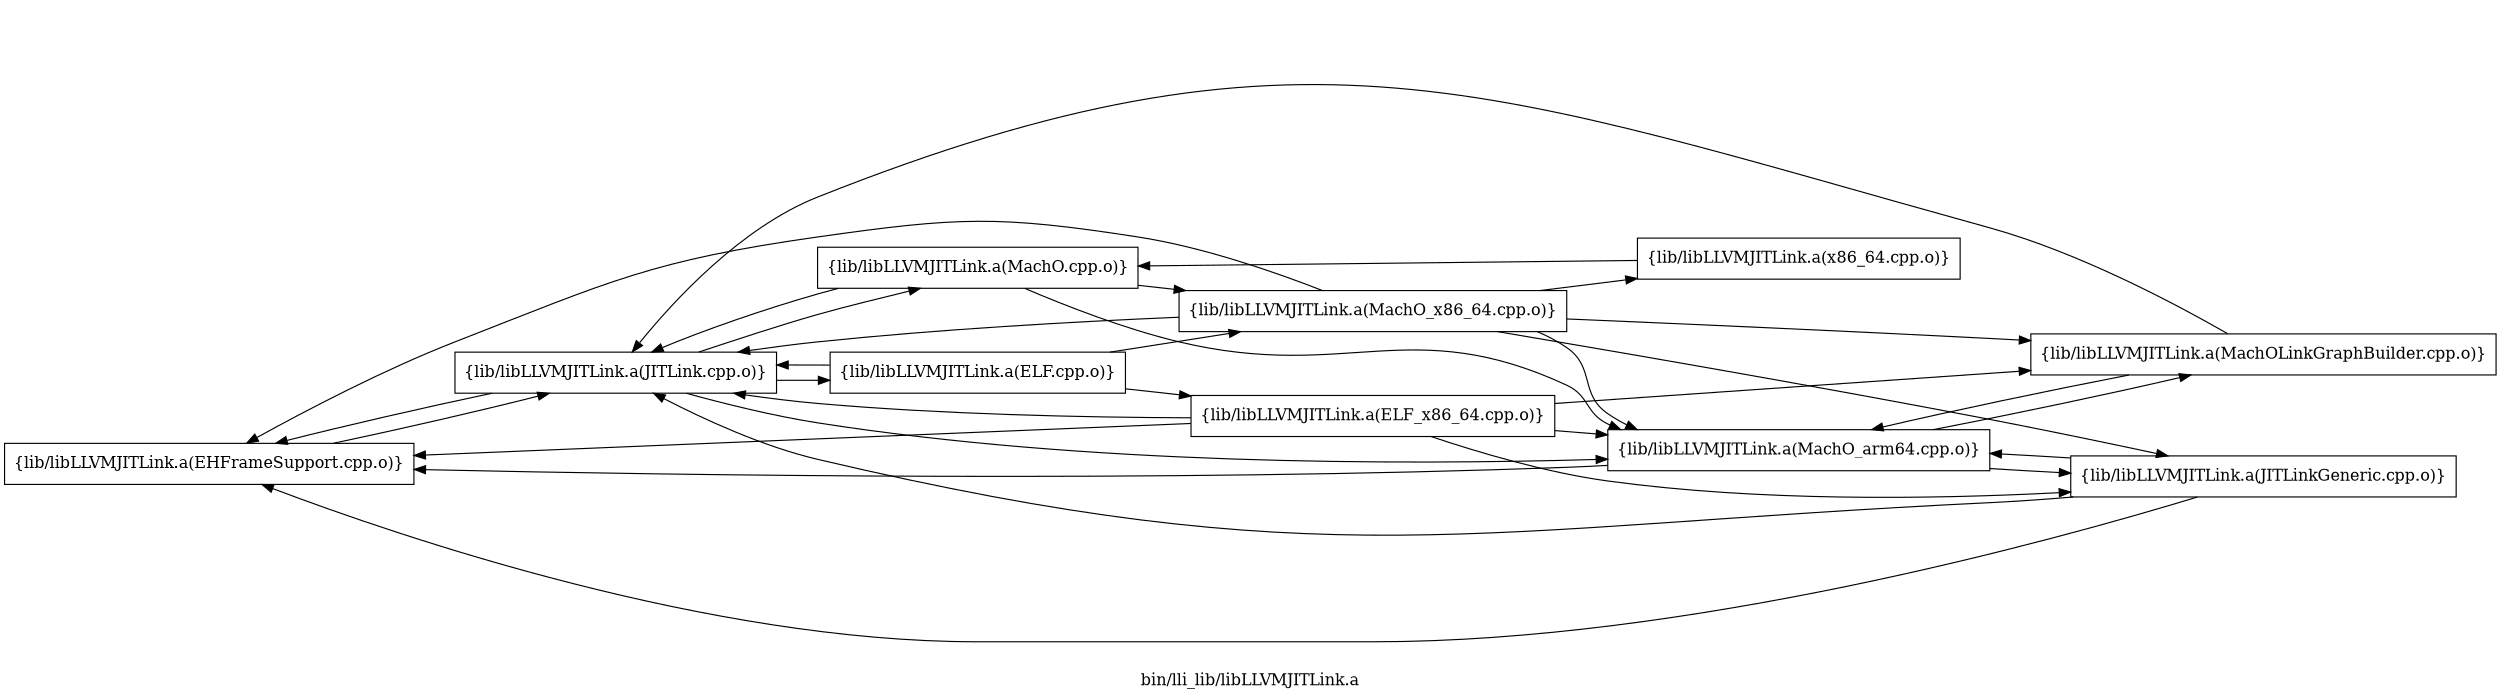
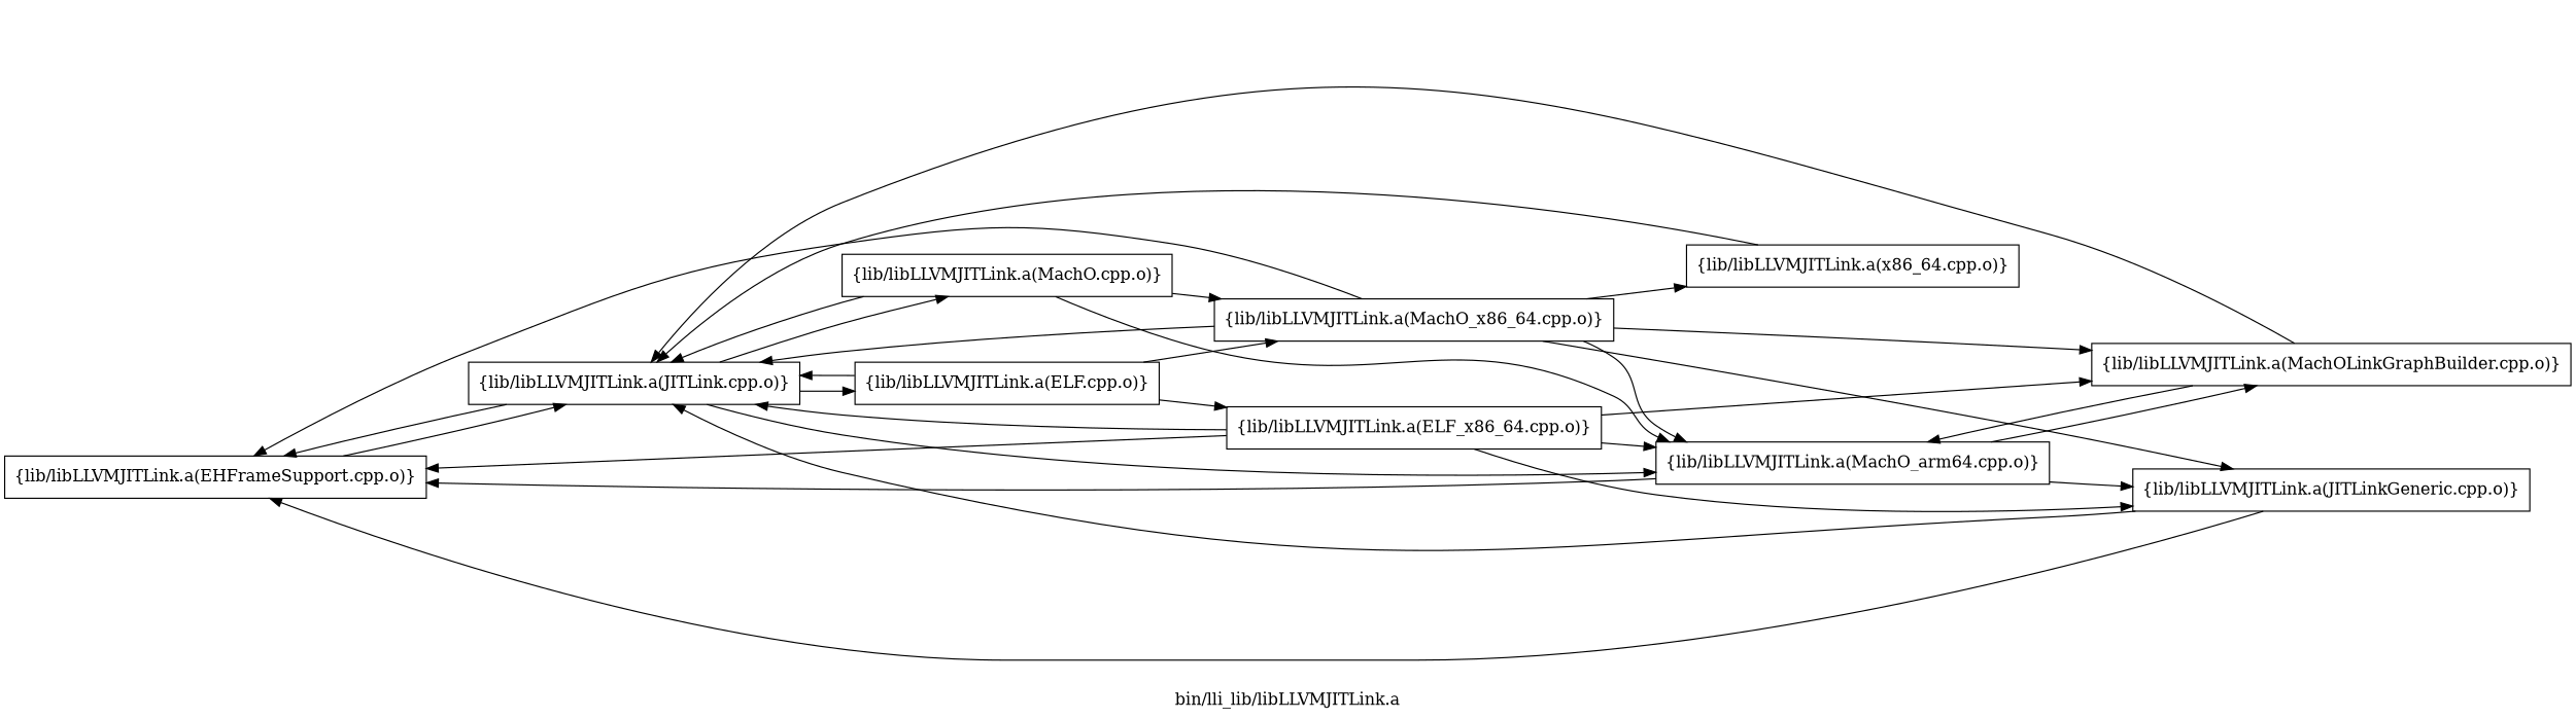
  digraph {
    label="bin/lli_lib/libLLVMJITLink.a"
    rankdir=LR
    node [group=0 shape=box]
    n1 [label="{lib/libLLVMJITLink.a(EHFrameSupport.cpp.o)}"]
    n2 [label="{lib/libLLVMJITLink.a(JITLink.cpp.o)}"]
    n3 [label="{lib/libLLVMJITLink.a(MachO.cpp.o)}"]
    n4 [label="{lib/libLLVMJITLink.a(ELF.cpp.o)}"]
    n5 [label="{lib/libLLVMJITLink.a(MachO_arm64.cpp.o)}"]
    n6 [label="{lib/libLLVMJITLink.a(MachO_x86_64.cpp.o)}"]
    n7 [label="{lib/libLLVMJITLink.a(ELF_x86_64.cpp.o)}"]
    n8 [label="{lib/libLLVMJITLink.a(MachOLinkGraphBuilder.cpp.o)}"]
    n9 [label="{lib/libLLVMJITLink.a(JITLinkGeneric.cpp.o)}"]
    n10 [label="{lib/libLLVMJITLink.a(x86_64.cpp.o)}"]
    n1 -> n2
    n2 -> n1
    n2 -> n3
    n2 -> n4
    n2 -> n5
    n3 -> n2
    n3 -> n5
    n3 -> n6
    n4 -> n2
    n4 -> n6
    n4 -> n7
    n5 -> n1
    n5 -> n8
    n5 -> n9
    n6 -> n1
    n6 -> n2
    n6 -> n5
    n6 -> n8
    n6 -> n9
    n6 -> n10
    n7 -> n1
    n7 -> n2
    n7 -> n5
    n7 -> n8
    n7 -> n9
    n8 -> n2
    n8 -> n5
    n9 -> n1
    n9 -> n2
-   n9 -> n5
-   n10 -> n3
+   n10 -> n2
  }
